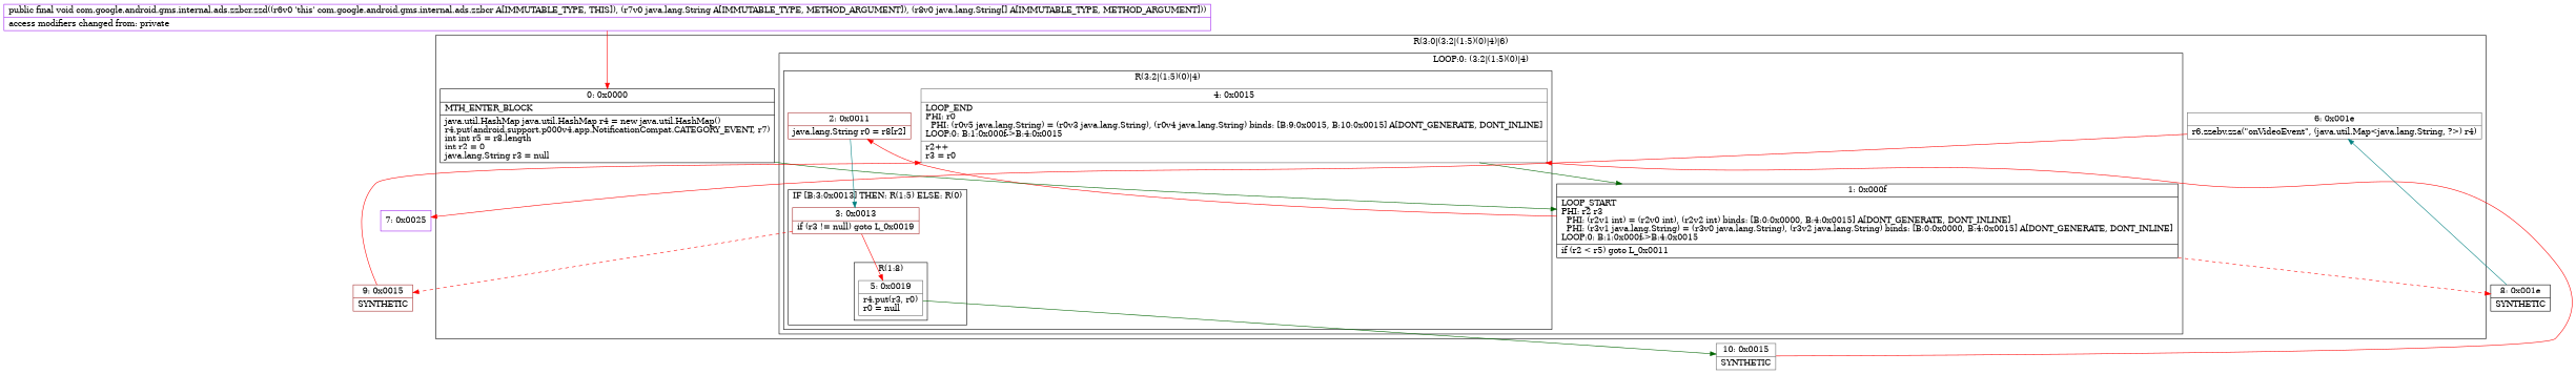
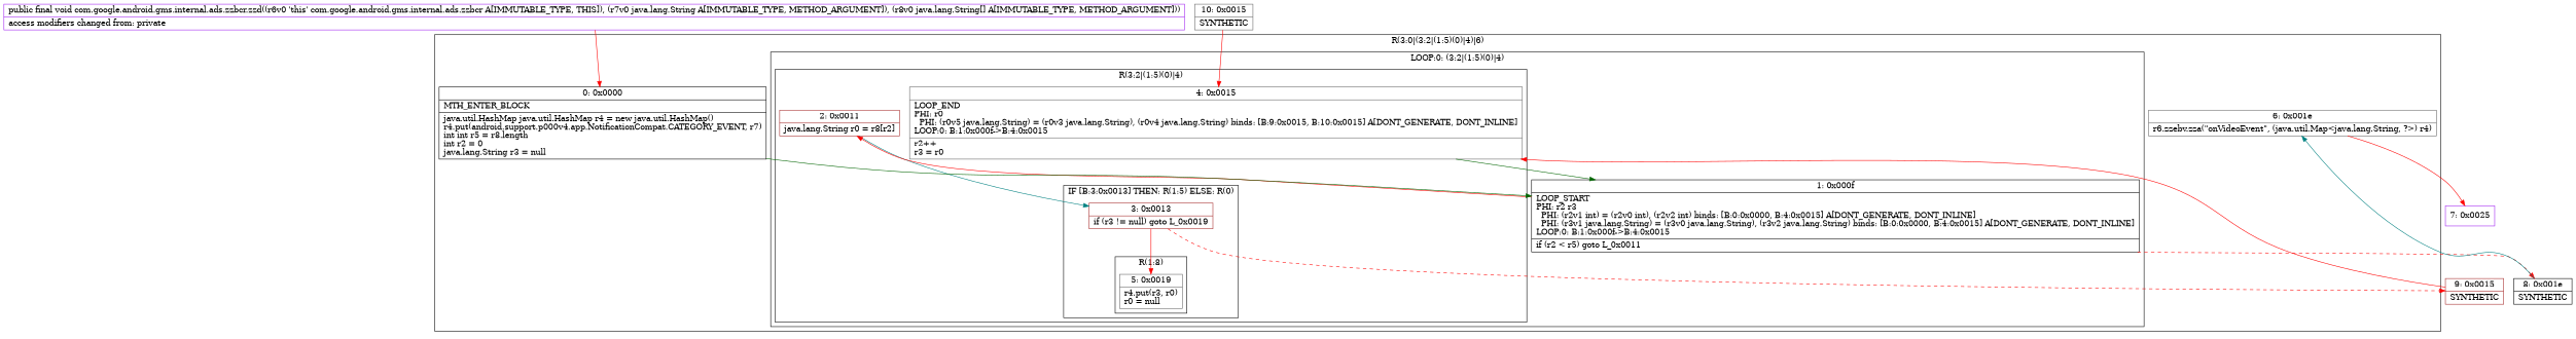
  digraph {
    node [color=gray40 shape=record]
    edge [color=red]
    n1 [label="{5\:\ 0x0019|r4.put(r3, r0)\lr0 = null\l}"]
    n2 [color=brown label="{3\:\ 0x0013|if (r3 != null) goto L_0x0019\l}"]
    n3 [color=brown label="{2\:\ 0x0011|java.lang.String r0 = r8[r2]\l}"]
    n4 [label="{4\:\ 0x0015|LOOP_END\lPHI: r0 \l  PHI: (r0v5 java.lang.String) = (r0v3 java.lang.String), (r0v4 java.lang.String) binds: [B:9:0x0015, B:10:0x0015] A[DONT_GENERATE, DONT_INLINE]\lLOOP:0: B:1:0x000f\-\>B:4:0x0015\l|r2++\lr3 = r0\l}"]
    n5 [color=black label="{1\:\ 0x000f|LOOP_START\lPHI: r2 r3 \l  PHI: (r2v1 int) = (r2v0 int), (r2v2 int) binds: [B:0:0x0000, B:4:0x0015] A[DONT_GENERATE, DONT_INLINE]\l  PHI: (r3v1 java.lang.String) = (r3v0 java.lang.String), (r3v2 java.lang.String) binds: [B:0:0x0000, B:4:0x0015] A[DONT_GENERATE, DONT_INLINE]\lLOOP:0: B:1:0x000f\-\>B:4:0x0015\l|if (r2 \< r5) goto L_0x0011\l}"]
    n6 [color=black label="{0\:\ 0x0000|MTH_ENTER_BLOCK\l|java.util.HashMap java.util.HashMap r4 = new java.util.HashMap()\lr4.put(android.support.p000v4.app.NotificationCompat.CATEGORY_EVENT, r7)\lint int r5 = r8.length\lint r2 = 0\ljava.lang.String r3 = null\l}"]
    n7 [label="{6\:\ 0x001e|r6.zzebv.zza(\"onVideoEvent\", (java.util.Map\<java.lang.String, ?\>) r4)\l}"]
    n8 [label="{10\:\ 0x0015|SYNTHETIC\l}"]
    n9 [color=brown label="{9\:\ 0x0015|SYNTHETIC\l}"]
    n10 [color=black label="{8\:\ 0x001e|SYNTHETIC\l}"]
    n11 [color=purple label="{7\:\ 0x0025}"]
    n12 [color=purple label="{public final void com.google.android.gms.internal.ads.zzbcr.zzd((r6v0 'this' com.google.android.gms.internal.ads.zzbcr A[IMMUTABLE_TYPE, THIS]), (r7v0 java.lang.String A[IMMUTABLE_TYPE, METHOD_ARGUMENT]), (r8v0 java.lang.String[] A[IMMUTABLE_TYPE, METHOD_ARGUMENT]))  | access modifiers changed from: private\l}"]
    subgraph cluster_1 {
      label="R(3:0|(3:2|(1:5)(0)|4)|6)"
      n6
      n7
      subgraph cluster_2 {
        label="LOOP:0: (3:2|(1:5)(0)|4)"
        n5
        subgraph cluster_3 {
          label="R(3:2|(1:5)(0)|4)"
          n3
          n4
          subgraph cluster_4 {
            label="IF [B:3:0x0013] THEN: R(1:5) ELSE: R(0)"
            n2
            subgraph cluster_5 {
              label="R(1:8)"
              n1
            }
            subgraph cluster_6 {
              label="R(0)"
            }
          }
        }
      }
    }
-   n1 -> n8 [color=darkgreen]
    n2 -> n1
    n2 -> n9 [style=dashed]
    n3 -> n2 [color=teal]
    n4 -> n5 [color=darkgreen]
    n5 -> n3
    n5 -> n10 [style=dashed]
    n6 -> n5 [color=darkgreen]
    n7 -> n11
    n8 -> n4
    n9 -> n4
    n10 -> n7 [color=teal]
    n12 -> n6
  }
